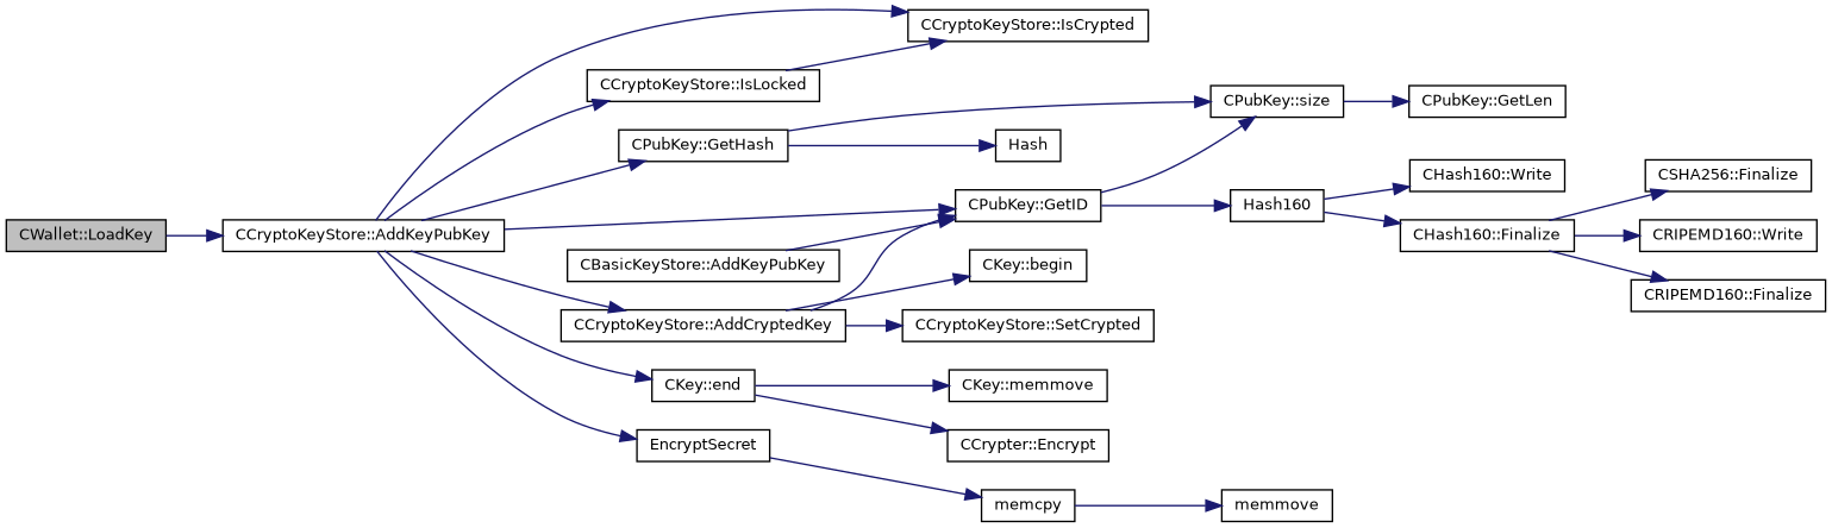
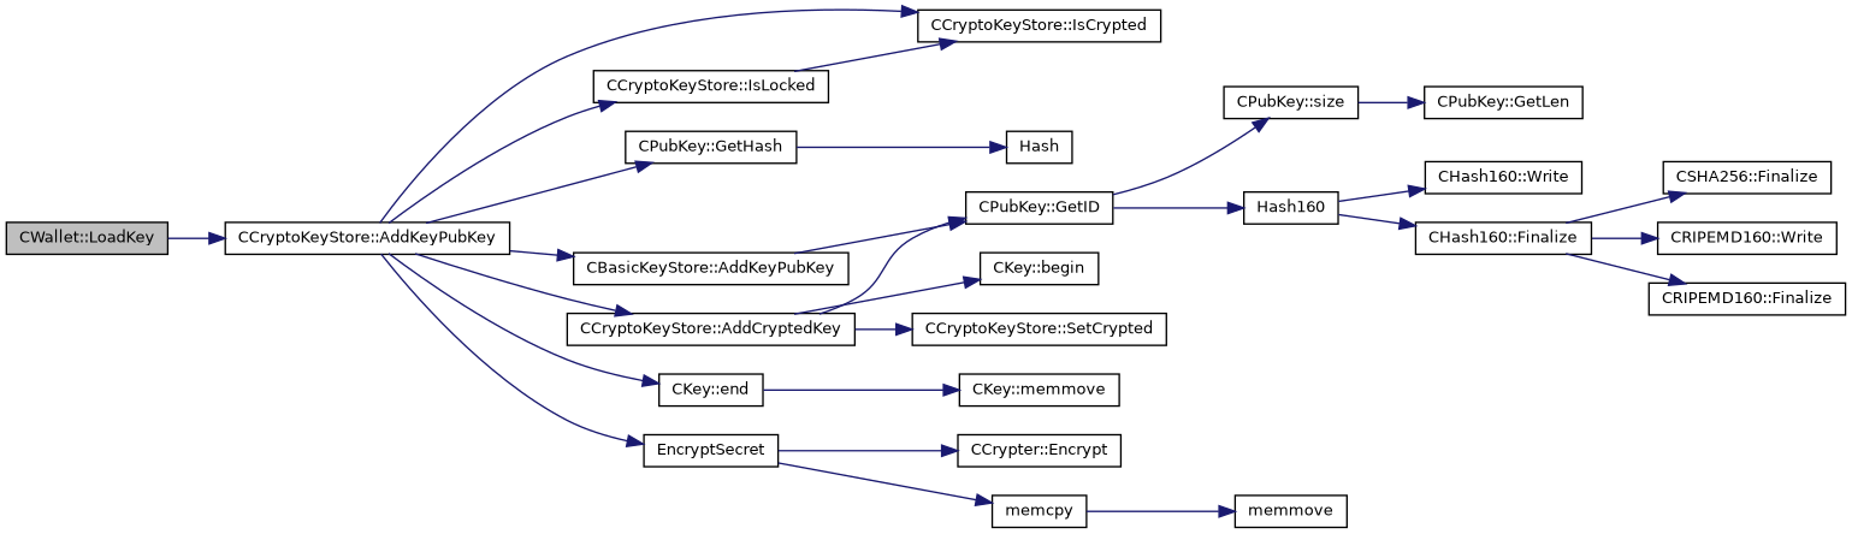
  digraph {
    rankdir=LR
    node [color=black fillcolor=white fontname=Helvetica fontsize=10 shape=record style=filled]
    edge [color=midnightblue fontname=Helvetica fontsize=10 labelfontname=Helvetica labelfontsize=10 style=solid]
    n1 [fillcolor=grey75 fontcolor=black height=0.2 label="CWallet::LoadKey" width=0.4]
    n2 [height=0.2 label="CCryptoKeyStore::AddKeyPubKey" width=0.4]
    n3 [height=0.2 label="CCryptoKeyStore::IsCrypted" width=0.4]
    n4 [height=0.2 label="CBasicKeyStore::AddKeyPubKey" width=0.4]
    n5 [height=0.2 label="CCryptoKeyStore::IsLocked" width=0.4]
    n6 [height=0.2 label="CKey::end" width=0.4]
    n7 [height=0.2 label=EncryptSecret width=0.4]
    n8 [height=0.2 label="CPubKey::GetHash" width=0.4]
    n9 [height=0.2 label="CCryptoKeyStore::AddCryptedKey" width=0.4]
    n10 [height=0.2 label="CPubKey::GetID" width=0.4]
    n11 [height=0.2 label="CKey::begin" width=0.4]
    n12 [height=0.2 label="CKey::memmove" width=0.4]
    n13 [height=0.2 label=memcpy width=0.4]
    n14 [height=0.2 label="CCrypter::Encrypt" width=0.4]
    n15 [height=0.2 label="CPubKey::size" width=0.4]
    n16 [height=0.2 label=Hash width=0.4]
    n17 [height=0.2 label="CCryptoKeyStore::SetCrypted" width=0.4]
    n18 [height=0.2 label=Hash160 width=0.4]
    n19 [height=0.2 label="CHash160::Write" width=0.4]
    n20 [height=0.2 label="CHash160::Finalize" width=0.4]
    n21 [height=0.2 label="CPubKey::GetLen" width=0.4]
    n22 [height=0.2 label="CSHA256::Finalize" width=0.4]
    n23 [height=0.2 label="CRIPEMD160::Write" width=0.4]
    n24 [height=0.2 label="CRIPEMD160::Finalize" width=0.4]
    n25 [height=0.2 label=memmove width=0.4]
    n1 -> n2
    n2 -> n3
-   n2 -> n10
+   n2 -> n4
    n2 -> n5
    n2 -> n6
    n2 -> n7
    n2 -> n8
    n2 -> n9
    n4 -> n10
    n5 -> n3
    n6 -> n12
    n7 -> n13
-   n6 -> n14
-   n8 -> n15
+   n7 -> n14
    n8 -> n16
    n9 -> n10
    n9 -> n11
    n9 -> n17
    n10 -> n15
    n10 -> n18
    n13 -> n25
    n15 -> n21
    n18 -> n19
    n18 -> n20
    n20 -> n22
    n20 -> n23
    n20 -> n24
  }
